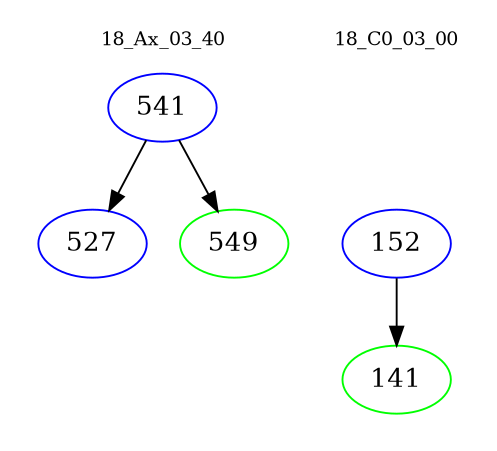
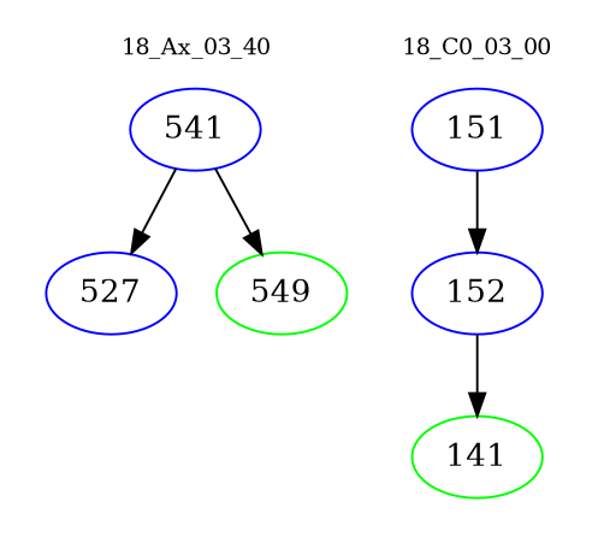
  digraph {
    node [color=blue]
    edge [color=black]
    n1 [label=541]
    n2 [label=527]
    n3 [color=green label=549]
+   n4 [label=151]
    n5 [color=green label=141]
    n6 [label=152]
    subgraph cluster_1 {
      color=white
      fontsize=10
      label="18_Ax_03_40"
      n1
      n2
      n3
    }
    subgraph cluster_2 {
      color=white
      fontsize=10
      label="18_C0_03_00"
+     n4
      n5
      n6
    }
    n1 -> n2
    n1 -> n3
+   n4 -> n6
    n6 -> n5
  }
